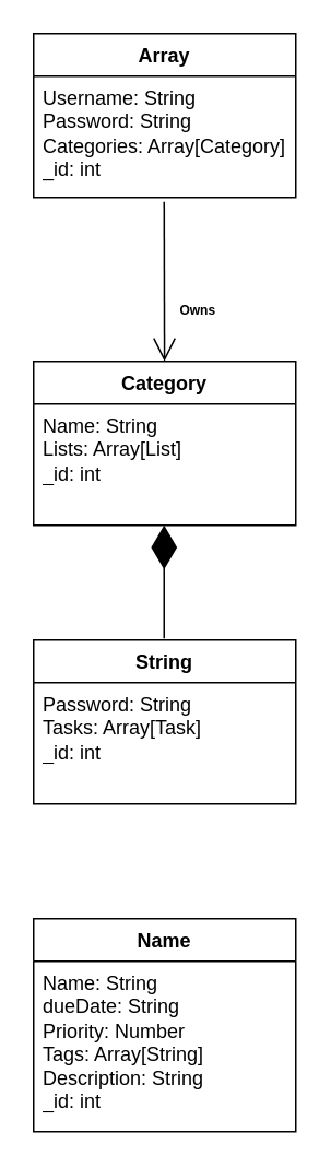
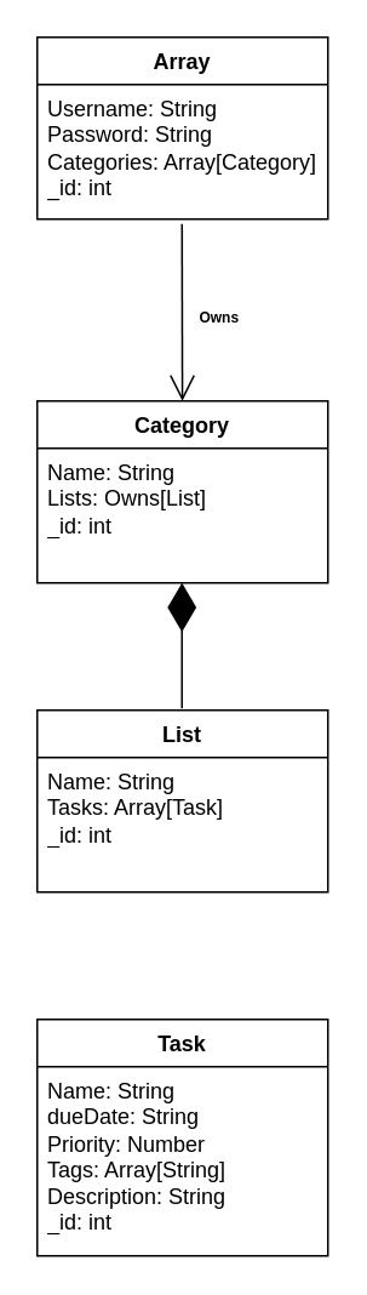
  <mxCell id="0" />
  <mxCell id="1" parent="0" />
  <mxCell id="2" value="Array" style="swimlane;fontStyle=1;align=center;verticalAlign=top;childLayout=stackLayout;horizontal=1;startSize=26;horizontalStack=0;resizeParent=1;resizeParentMax=0;resizeLast=0;collapsible=1;marginBottom=0;whiteSpace=wrap;html=1;" vertex="1" parent="1"><mxGeometry x="20" y="20" width="160" height="100" as="geometry" /></mxCell>
  <mxCell id="3" value="Username: String&lt;div&gt;Password: String&lt;/div&gt;&lt;div&gt;Categories: Array[Category]&lt;/div&gt;&lt;div&gt;_id: int&lt;/div&gt;" style="text;strokeColor=none;fillColor=none;align=left;verticalAlign=top;spacingLeft=4;spacingRight=4;overflow=hidden;rotatable=0;points=[[0,0.5],[1,0.5]];portConstraint=eastwest;whiteSpace=wrap;html=1;" vertex="1" parent="2"><mxGeometry y="26" width="160" height="74" as="geometry" /></mxCell>
  <mxCell id="4" value="Category" style="swimlane;fontStyle=1;align=center;verticalAlign=top;childLayout=stackLayout;horizontal=1;startSize=26;horizontalStack=0;resizeParent=1;resizeParentMax=0;resizeLast=0;collapsible=1;marginBottom=0;whiteSpace=wrap;html=1;" vertex="1" parent="1"><mxGeometry x="20" y="220" width="160" height="100" as="geometry" /></mxCell>
- <mxCell id="5" value="Name: String&lt;div&gt;Lists: Array[List]&lt;/div&gt;&lt;div&gt;_id: int&lt;/div&gt;" style="text;strokeColor=none;fillColor=none;align=left;verticalAlign=top;spacingLeft=4;spacingRight=4;overflow=hidden;rotatable=0;points=[[0,0.5],[1,0.5]];portConstraint=eastwest;whiteSpace=wrap;html=1;" vertex="1" parent="4"><mxGeometry y="26" width="160" height="74" as="geometry" /></mxCell>
- <mxCell id="6" value="String" style="swimlane;fontStyle=1;align=center;verticalAlign=top;childLayout=stackLayout;horizontal=1;startSize=26;horizontalStack=0;resizeParent=1;resizeParentMax=0;resizeLast=0;collapsible=1;marginBottom=0;whiteSpace=wrap;html=1;" vertex="1" parent="1"><mxGeometry x="20" y="390" width="160" height="100" as="geometry" /></mxCell>
- <mxCell id="7" value="Password: String&lt;div&gt;Tasks: Array[Task]&lt;/div&gt;&lt;div&gt;_id: int&lt;/div&gt;" style="text;strokeColor=none;fillColor=none;align=left;verticalAlign=top;spacingLeft=4;spacingRight=4;overflow=hidden;rotatable=0;points=[[0,0.5],[1,0.5]];portConstraint=eastwest;whiteSpace=wrap;html=1;" vertex="1" parent="6"><mxGeometry y="26" width="160" height="74" as="geometry" /></mxCell>
- <mxCell id="8" value="Name" style="swimlane;fontStyle=1;align=center;verticalAlign=top;childLayout=stackLayout;horizontal=1;startSize=26;horizontalStack=0;resizeParent=1;resizeParentMax=0;resizeLast=0;collapsible=1;marginBottom=0;whiteSpace=wrap;html=1;" vertex="1" parent="1"><mxGeometry x="20" y="560" width="160" height="130" as="geometry" /></mxCell>
+ <mxCell id="5" value="Name: String&lt;div&gt;Lists: Owns[List]&lt;/div&gt;&lt;div&gt;_id: int&lt;/div&gt;" style="text;strokeColor=none;fillColor=none;align=left;verticalAlign=top;spacingLeft=4;spacingRight=4;overflow=hidden;rotatable=0;points=[[0,0.5],[1,0.5]];portConstraint=eastwest;whiteSpace=wrap;html=1;" vertex="1" parent="4"><mxGeometry y="26" width="160" height="74" as="geometry" /></mxCell>
+ <mxCell id="6" value="List" style="swimlane;fontStyle=1;align=center;verticalAlign=top;childLayout=stackLayout;horizontal=1;startSize=26;horizontalStack=0;resizeParent=1;resizeParentMax=0;resizeLast=0;collapsible=1;marginBottom=0;whiteSpace=wrap;html=1;" vertex="1" parent="1"><mxGeometry x="20" y="390" width="160" height="100" as="geometry" /></mxCell>
+ <mxCell id="7" value="Name: String&lt;div&gt;Tasks: Array[Task]&lt;/div&gt;&lt;div&gt;_id: int&lt;/div&gt;" style="text;strokeColor=none;fillColor=none;align=left;verticalAlign=top;spacingLeft=4;spacingRight=4;overflow=hidden;rotatable=0;points=[[0,0.5],[1,0.5]];portConstraint=eastwest;whiteSpace=wrap;html=1;" vertex="1" parent="6"><mxGeometry y="26" width="160" height="74" as="geometry" /></mxCell>
+ <mxCell id="8" value="Task" style="swimlane;fontStyle=1;align=center;verticalAlign=top;childLayout=stackLayout;horizontal=1;startSize=26;horizontalStack=0;resizeParent=1;resizeParentMax=0;resizeLast=0;collapsible=1;marginBottom=0;whiteSpace=wrap;html=1;" vertex="1" parent="1"><mxGeometry x="20" y="560" width="160" height="130" as="geometry" /></mxCell>
  <mxCell id="9" value="Name: String&lt;div&gt;dueDate: String&lt;/div&gt;&lt;div&gt;Priority: Number&lt;/div&gt;&lt;div&gt;Tags: Array[String]&lt;/div&gt;&lt;div&gt;Description: String&lt;/div&gt;&lt;div&gt;&lt;div&gt;_id: int&lt;/div&gt;&lt;/div&gt;" style="text;strokeColor=none;fillColor=none;align=left;verticalAlign=top;spacingLeft=4;spacingRight=4;overflow=hidden;rotatable=0;points=[[0,0.5],[1,0.5]];portConstraint=eastwest;whiteSpace=wrap;html=1;" vertex="1" parent="8"><mxGeometry y="26" width="160" height="104" as="geometry" /></mxCell>
  <mxCell id="10" value="" style="endArrow=open;endFill=1;endSize=12;html=1;rounded=0;exitX=0.498;exitY=1.037;exitDx=0;exitDy=0;exitPerimeter=0;" edge="1" parent="1" source="3" target="4"><mxGeometry width="160" relative="1" as="geometry"><mxPoint x="100" y="310" as="sourcePoint" /><mxPoint x="260" y="310" as="targetPoint" /></mxGeometry></mxCell>
- <mxCell id="11" value="&lt;font style=&quot;font-size: 8px;&quot;&gt;Owns&lt;/font&gt;" style="text;align=center;fontStyle=1;verticalAlign=middle;spacingLeft=3;spacingRight=3;strokeColor=none;rotatable=0;points=[[0,0.5],[1,0.5]];portConstraint=eastwest;html=1;" vertex="1" parent="1"><mxGeometry x="80" y="175" width="80" height="26" as="geometry" /></mxCell>
+ <mxCell id="11" value="&lt;font style=&quot;font-size: 8px;&quot;&gt;Owns&lt;/font&gt;" style="text;align=center;fontStyle=1;verticalAlign=middle;spacingLeft=3;spacingRight=3;strokeColor=none;rotatable=0;points=[[0,0.5],[1,0.5]];portConstraint=eastwest;html=1;" vertex="1" parent="1"><mxGeometry x="80" y="160" width="80" height="26" as="geometry" /></mxCell>
  <mxCell id="12" value="" style="endArrow=diamondThin;endFill=1;endSize=24;html=1;rounded=0;exitX=0.5;exitY=0;exitDx=0;exitDy=0;entryX=0.498;entryY=1.018;entryDx=0;entryDy=0;entryPerimeter=0;" edge="1" parent="1"><mxGeometry width="160" relative="1" as="geometry"><mxPoint x="99.66" y="389" as="sourcePoint" /><mxPoint x="99.66" y="320" as="targetPoint" /></mxGeometry></mxCell>
